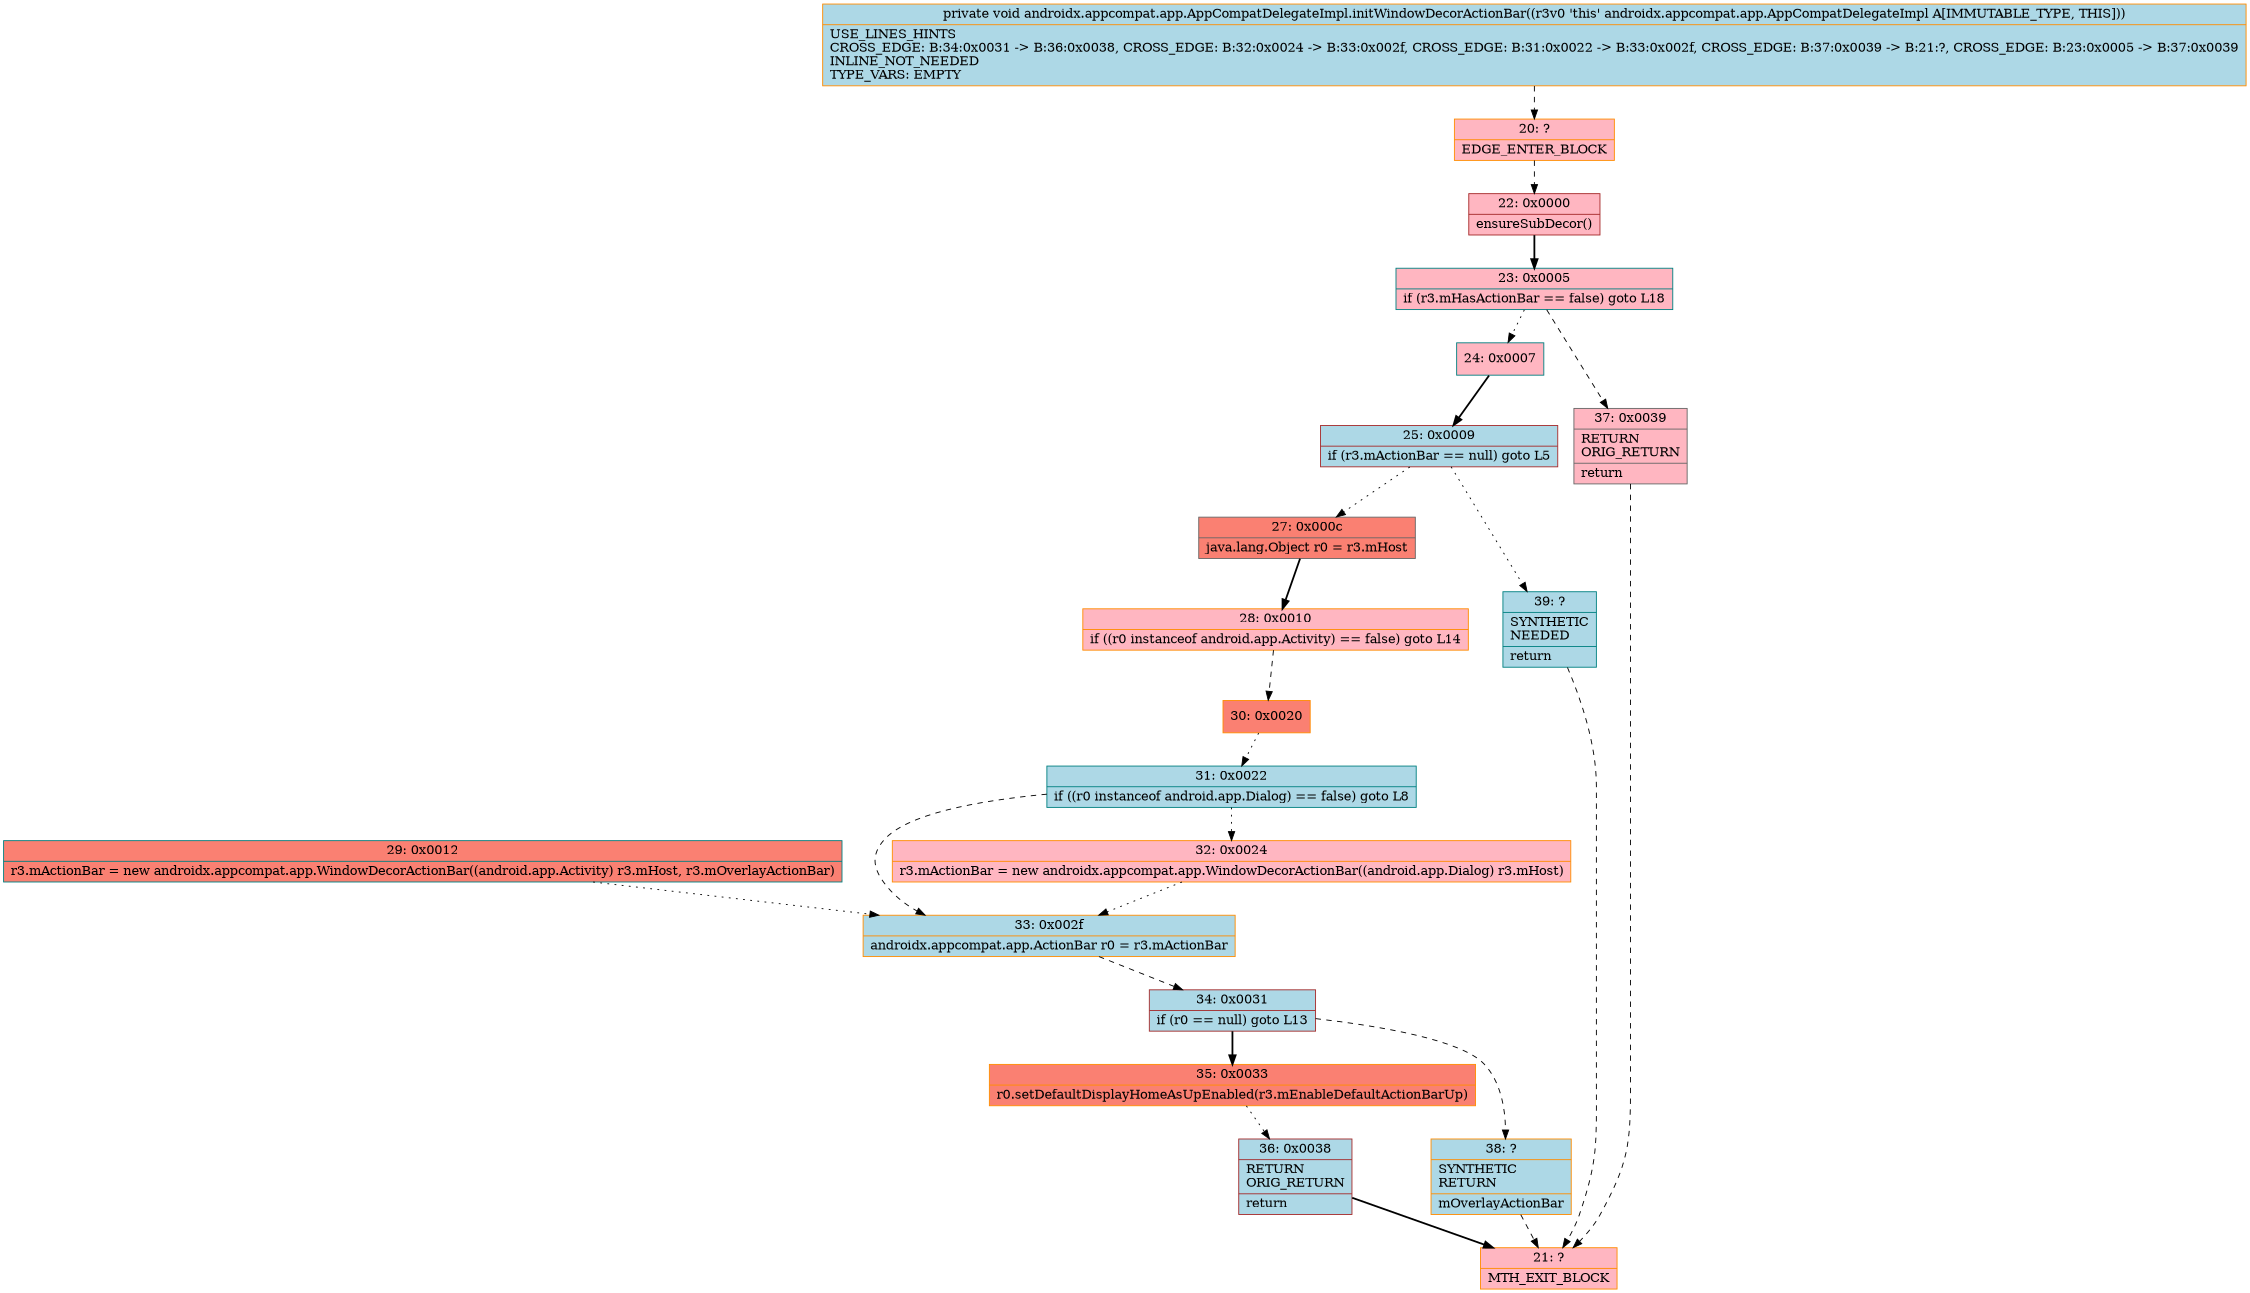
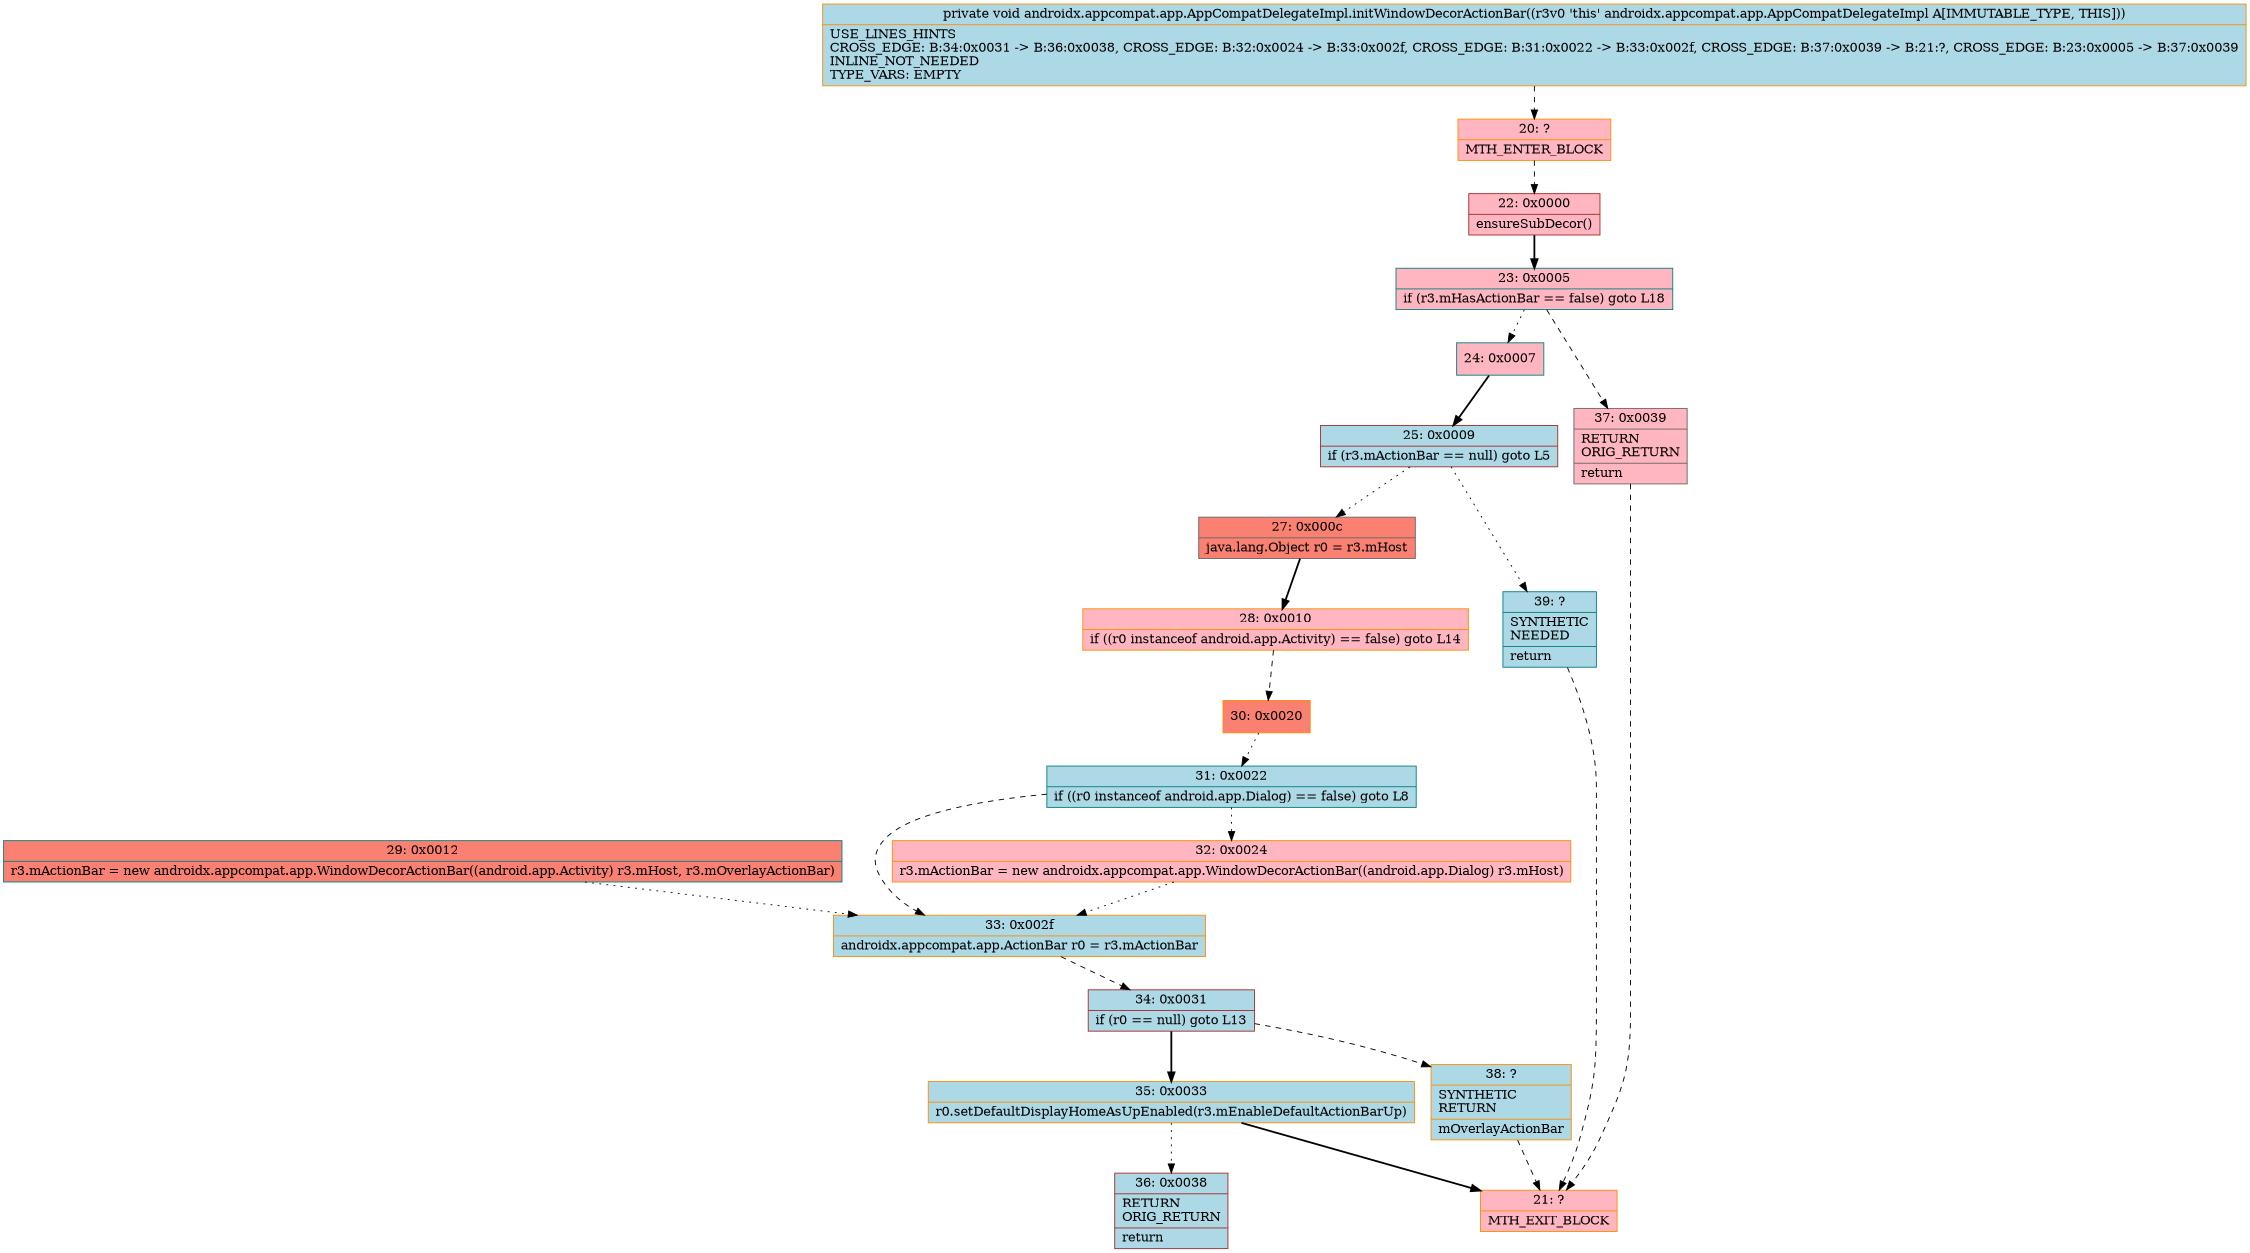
  digraph {
    node [color=darkorange fillcolor=lightpink shape=record style=filled]
    edge [style=dashed]
-   n1 [label="{20\:\ ?|EDGE_ENTER_BLOCK\l}"]
+   n1 [label="{20\:\ ?|MTH_ENTER_BLOCK\l}"]
    n2 [color=brown label="{22\:\ 0x0000|ensureSubDecor()\l}"]
    n3 [color=teal label="{23\:\ 0x0005|if (r3.mHasActionBar == false) goto L18\l}"]
    n4 [color=teal label="{24\:\ 0x0007}"]
    n5 [color=gray40 label="{37\:\ 0x0039|RETURN\lORIG_RETURN\l|return\l}"]
    n6 [color=brown fillcolor=lightblue label="{25\:\ 0x0009|if (r3.mActionBar == null) goto L5\l}"]
    n7 [label="{21\:\ ?|MTH_EXIT_BLOCK\l}"]
    n8 [color=gray40 fillcolor=salmon label="{27\:\ 0x000c|java.lang.Object r0 = r3.mHost\l}"]
    n9 [color=teal fillcolor=lightblue label="{39\:\ ?|SYNTHETIC\lNEEDED\l|return\l}"]
    n10 [label="{28\:\ 0x0010|if ((r0 instanceof android.app.Activity) == false) goto L14\l}"]
    n11 [fillcolor=salmon label="{30\:\ 0x0020}"]
    n12 [color=teal fillcolor=salmon label="{29\:\ 0x0012|r3.mActionBar = new androidx.appcompat.app.WindowDecorActionBar((android.app.Activity) r3.mHost, r3.mOverlayActionBar)\l}"]
    n13 [fillcolor=lightblue label="{33\:\ 0x002f|androidx.appcompat.app.ActionBar r0 = r3.mActionBar\l}"]
    n14 [color=teal fillcolor=lightblue label="{31\:\ 0x0022|if ((r0 instanceof android.app.Dialog) == false) goto L8\l}"]
    n15 [color=brown fillcolor=lightblue label="{34\:\ 0x0031|if (r0 == null) goto L13\l}"]
-   n16 [fillcolor=salmon label="{35\:\ 0x0033|r0.setDefaultDisplayHomeAsUpEnabled(r3.mEnableDefaultActionBarUp)\l}"]
+   n16 [fillcolor=lightblue label="{35\:\ 0x0033|r0.setDefaultDisplayHomeAsUpEnabled(r3.mEnableDefaultActionBarUp)\l}"]
    n17 [fillcolor=lightblue label="{38\:\ ?|SYNTHETIC\lRETURN\l|mOverlayActionBar\l}"]
    n18 [color=brown fillcolor=lightblue label="{36\:\ 0x0038|RETURN\lORIG_RETURN\l|return\l}"]
    n19 [label="{32\:\ 0x0024|r3.mActionBar = new androidx.appcompat.app.WindowDecorActionBar((android.app.Dialog) r3.mHost)\l}"]
    n20 [fillcolor=lightblue label="{private void androidx.appcompat.app.AppCompatDelegateImpl.initWindowDecorActionBar((r3v0 'this' androidx.appcompat.app.AppCompatDelegateImpl A[IMMUTABLE_TYPE, THIS]))  | USE_LINES_HINTS\lCROSS_EDGE: B:34:0x0031 \-\> B:36:0x0038, CROSS_EDGE: B:32:0x0024 \-\> B:33:0x002f, CROSS_EDGE: B:31:0x0022 \-\> B:33:0x002f, CROSS_EDGE: B:37:0x0039 \-\> B:21:?, CROSS_EDGE: B:23:0x0005 \-\> B:37:0x0039\lINLINE_NOT_NEEDED\lTYPE_VARS: EMPTY\l}"]
    n1 -> n2
    n2 -> n3 [style=bold]
    n3 -> n4 [style=dotted]
    n3 -> n5
    n4 -> n6 [style=bold]
    n5 -> n7
    n6 -> n8 [style=dotted]
    n6 -> n9 [style=dotted]
    n8 -> n10 [style=bold]
    n9 -> n7
    n10 -> n11
    n11 -> n14 [style=dotted]
    n12 -> n13 [style=dotted]
    n13 -> n15
    n14 -> n13
    n14 -> n19 [style=dotted]
    n15 -> n16 [style=bold]
    n15 -> n17
    n16 -> n18 [style=dotted]
    n17 -> n7
-   n18 -> n7 [style=bold]
+   n16 -> n7 [style=bold]
    n19 -> n13 [style=dotted]
    n20 -> n1
  }
